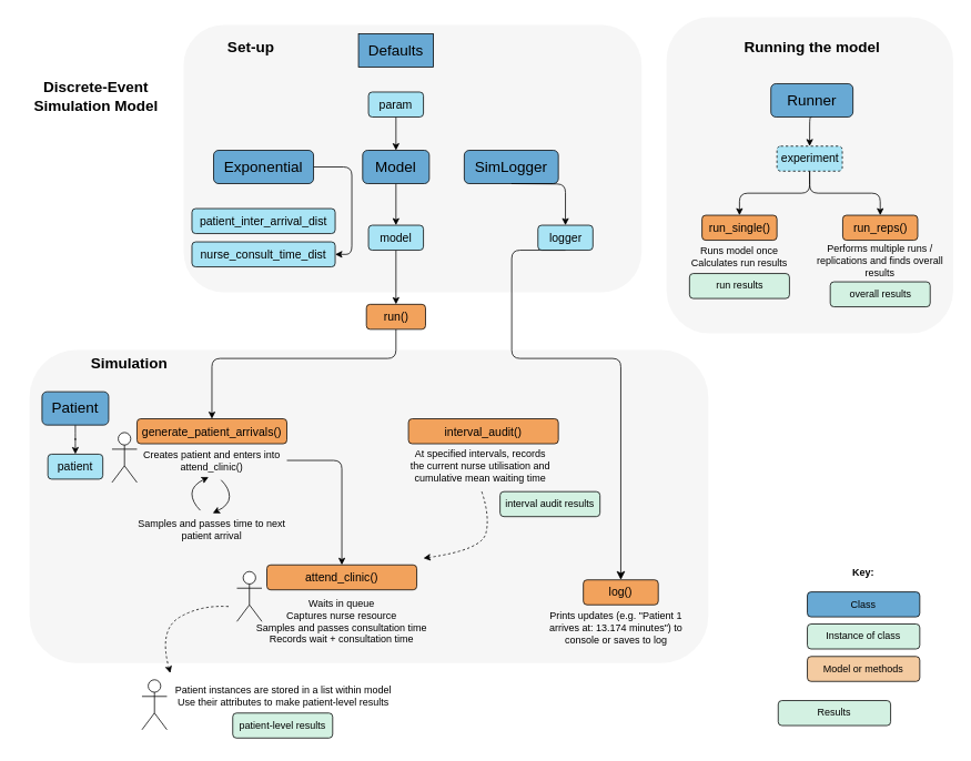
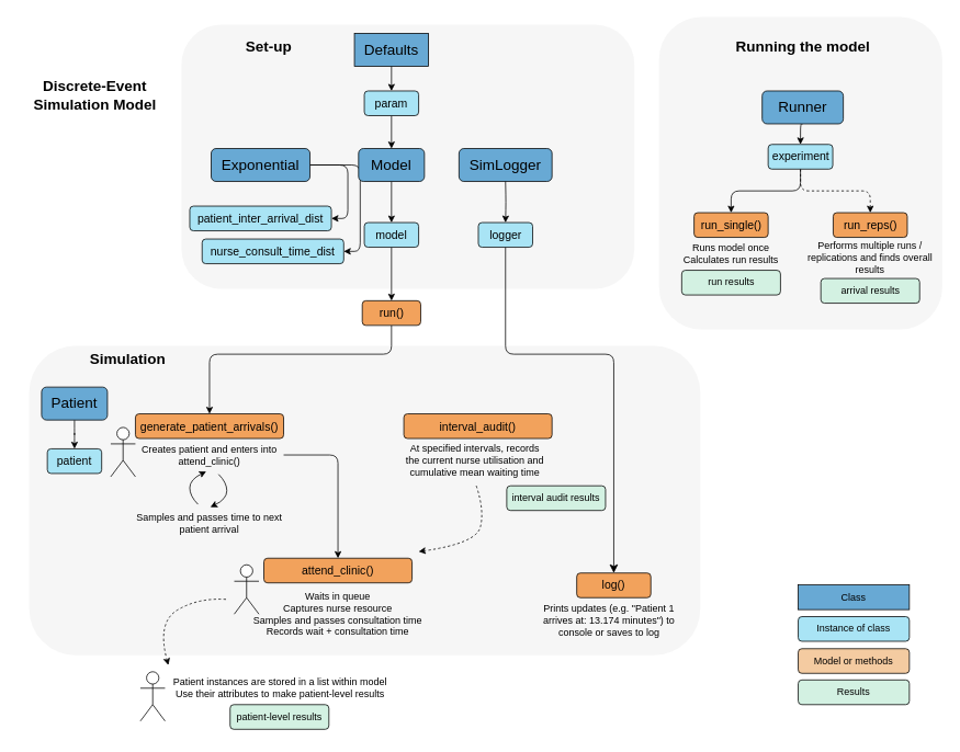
  <mxCell id="0" />
  <mxCell id="1" parent="0" />
  <mxCell id="2" value="" style="rounded=1;whiteSpace=wrap;html=1;fillColor=#EEEEEE;strokeColor=none;opacity=50;" parent="1" vertex="1"><mxGeometry x="800" width="344" height="380" as="geometry" y="20" /></mxCell>
  <mxCell id="3" value="" style="rounded=1;whiteSpace=wrap;html=1;strokeColor=none;fillColor=#EEEEEE;fontStyle=1;opacity=50;" parent="1" vertex="1"><mxGeometry x="35" y="420" width="815" height="376" as="geometry" /></mxCell>
  <mxCell id="4" value="" style="rounded=1;whiteSpace=wrap;html=1;strokeColor=none;fillColor=#EEEEEE;fontStyle=1;opacity=50;" parent="1" vertex="1"><mxGeometry x="220" y="29.5" width="550" height="321" as="geometry" /></mxCell>
+ <mxCell id="5" style="edgeStyle=orthogonalEdgeStyle;rounded=1;orthogonalLoop=1;jettySize=auto;html=1;exitX=1;exitY=0.5;exitDx=0;exitDy=0;entryX=1;entryY=0.5;entryDx=0;entryDy=0;" parent="1" source="7" target="38" edge="1"><mxGeometry relative="1" as="geometry" /></mxCell>
  <mxCell id="6" style="edgeStyle=orthogonalEdgeStyle;rounded=1;orthogonalLoop=1;jettySize=auto;html=1;exitX=1;exitY=0.5;exitDx=0;exitDy=0;entryX=1;entryY=0.5;entryDx=0;entryDy=0;" parent="1" source="7" target="39" edge="1"><mxGeometry relative="1" as="geometry" /></mxCell>
  <mxCell id="7" value="&lt;font style=&quot;font-size: 18px;&quot;&gt;Exponential&lt;/font&gt;" style="rounded=1;whiteSpace=wrap;html=1;fillColor=#68A9D4;" parent="1" vertex="1"><mxGeometry x="256" y="180" width="120" height="40" as="geometry" /></mxCell>
+ <mxCell id="8" style="edgeStyle=orthogonalEdgeStyle;rounded=1;orthogonalLoop=1;jettySize=auto;html=1;exitX=0.5;exitY=1;exitDx=0;exitDy=0;entryX=0.5;entryY=0;entryDx=0;entryDy=0;" parent="1" source="9" target="15" edge="1"><mxGeometry relative="1" as="geometry" /></mxCell>
  <mxCell id="9" value="&lt;font style=&quot;font-size: 18px;&quot;&gt;Defaults&lt;/font&gt;" style="whiteSpace=wrap;html=1;fillColor=#68A9D4;rounded=0;" parent="1" vertex="1"><mxGeometry x="430" y="40" width="90" height="40" as="geometry" /></mxCell>
  <mxCell id="10" style="edgeStyle=orthogonalEdgeStyle;rounded=1;orthogonalLoop=1;jettySize=auto;html=1;exitX=0.5;exitY=1;exitDx=0;exitDy=0;entryX=0.5;entryY=0;entryDx=0;entryDy=0;" parent="1" source="11" target="17" edge="1"><mxGeometry relative="1" as="geometry" /></mxCell>
  <mxCell id="11" value="&lt;font style=&quot;font-size: 18px;&quot;&gt;Model&lt;/font&gt;" style="rounded=1;whiteSpace=wrap;html=1;fillColor=#68A9D4;" parent="1" vertex="1"><mxGeometry x="435" y="180" width="80" height="40" as="geometry" /></mxCell>
  <mxCell id="12" style="edgeStyle=orthogonalEdgeStyle;rounded=1;orthogonalLoop=1;jettySize=auto;html=1;exitX=0.5;exitY=1;exitDx=0;exitDy=0;entryX=0.5;entryY=0;entryDx=0;entryDy=0;" parent="1" source="13" target="36" edge="1"><mxGeometry relative="1" as="geometry" /></mxCell>
- <mxCell id="13" value="&lt;font style=&quot;font-size: 18px;&quot;&gt;Runner&lt;/font&gt;" style="rounded=1;whiteSpace=wrap;html=1;fillColor=#68A9D4;" parent="1" vertex="1"><mxGeometry x="925.25" y="100" width="98.5" height="40" as="geometry" /></mxCell>
+ <mxCell id="13" value="&lt;font style=&quot;font-size: 18px;&quot;&gt;Runner&lt;/font&gt;" style="rounded=1;whiteSpace=wrap;html=1;fillColor=#68A9D4;" parent="1" vertex="1"><mxGeometry x="925.25" y="110" width="98.5" height="40" as="geometry" /></mxCell>
  <mxCell id="14" style="edgeStyle=orthogonalEdgeStyle;rounded=1;orthogonalLoop=1;jettySize=auto;html=1;exitX=0.5;exitY=1;exitDx=0;exitDy=0;entryX=0.5;entryY=0;entryDx=0;entryDy=0;" parent="1" source="15" target="11" edge="1"><mxGeometry relative="1" as="geometry" /></mxCell>
  <mxCell id="15" value="&lt;font style=&quot;font-size: 14px;&quot;&gt;param&lt;/font&gt;" style="rounded=1;whiteSpace=wrap;html=1;fillColor=#A9E4F5;" parent="1" vertex="1"><mxGeometry x="442" y="110" width="66" height="30" as="geometry" /></mxCell>
  <mxCell id="16" style="edgeStyle=orthogonalEdgeStyle;rounded=1;orthogonalLoop=1;jettySize=auto;html=1;exitX=0.5;exitY=1;exitDx=0;exitDy=0;entryX=0.5;entryY=0;entryDx=0;entryDy=0;" parent="1" source="17" target="19" edge="1"><mxGeometry relative="1" as="geometry" /></mxCell>
  <mxCell id="17" value="&lt;font style=&quot;font-size: 14px;&quot;&gt;model&lt;/font&gt;" style="rounded=1;whiteSpace=wrap;html=1;fillColor=#A9E4F5;" parent="1" vertex="1"><mxGeometry x="442" y="270" width="66" height="30" as="geometry" /></mxCell>
  <mxCell id="18" style="edgeStyle=orthogonalEdgeStyle;rounded=1;orthogonalLoop=1;jettySize=auto;html=1;exitX=0.5;exitY=1;exitDx=0;exitDy=0;entryX=0.5;entryY=0;entryDx=0;entryDy=0;" parent="1" source="19" target="20" edge="1"><mxGeometry relative="1" as="geometry"><Array as="points"><mxPoint x="475" y="430" /><mxPoint x="254" y="430" /></Array></mxGeometry></mxCell>
  <mxCell id="19" value="&lt;span style=&quot;font-size: 14px;&quot;&gt;run()&lt;/span&gt;" style="rounded=1;whiteSpace=wrap;html=1;fillColor=#F2A25C;" parent="1" vertex="1"><mxGeometry x="439.5" y="365" width="71" height="30" as="geometry" /></mxCell>
  <mxCell id="20" value="&lt;span style=&quot;font-size: 14px;&quot;&gt;generate_patient_arrivals()&lt;/span&gt;" style="rounded=1;whiteSpace=wrap;html=1;fillColor=#F2A25C;" parent="1" vertex="1"><mxGeometry x="164" y="502.5" width="180" height="30" as="geometry" /></mxCell>
  <mxCell id="21" value="&lt;span style=&quot;font-size: 14px;&quot;&gt;interval_audit()&lt;/span&gt;" style="rounded=1;whiteSpace=wrap;html=1;fillColor=#F2A25C;" parent="1" vertex="1"><mxGeometry x="490" y="502.5" width="180" height="30" as="geometry" /></mxCell>
  <mxCell id="22" style="edgeStyle=orthogonalEdgeStyle;rounded=1;orthogonalLoop=1;jettySize=auto;html=1;exitX=1;exitY=0.5;exitDx=0;exitDy=0;entryX=0.5;entryY=0;entryDx=0;entryDy=0;" parent="1" source="23" target="24" edge="1"><mxGeometry relative="1" as="geometry" /></mxCell>
  <mxCell id="23" value="Creates patient and enters into attend_clinic()" style="text;html=1;align=center;verticalAlign=middle;whiteSpace=wrap;rounded=1;" parent="1" vertex="1"><mxGeometry x="164" y="532.5" width="180" height="40" as="geometry" /></mxCell>
  <mxCell id="24" value="&lt;span style=&quot;font-size: 14px;&quot;&gt;attend_clinic()&lt;/span&gt;" style="rounded=1;whiteSpace=wrap;html=1;fillColor=#F2A25C;" parent="1" vertex="1"><mxGeometry x="320" y="678" width="180" height="30" as="geometry" /></mxCell>
  <mxCell id="25" value="Samples and passes time to next patient arrival" style="text;html=1;align=center;verticalAlign=middle;whiteSpace=wrap;rounded=1;" parent="1" vertex="1"><mxGeometry x="164" y="616" width="180" height="40" as="geometry" /></mxCell>
  <mxCell id="26" value="" style="curved=1;endArrow=classic;html=1;rounded=1;" parent="1" edge="1"><mxGeometry width="50" height="50" relative="1" as="geometry"><mxPoint x="240" y="612.5" as="sourcePoint" /><mxPoint y="572.5" as="targetPoint" x="250" /><Array as="points"><mxPoint x="230" y="602.5" /><mxPoint x="230" y="582.5" /></Array></mxGeometry></mxCell>
  <mxCell id="27" value="&lt;div&gt;&lt;br&gt;&lt;/div&gt;&lt;div&gt;&lt;br&gt;&lt;/div&gt;" style="shape=umlActor;verticalLabelPosition=bottom;verticalAlign=top;html=1;outlineConnect=0;rounded=1;" parent="1" vertex="1"><mxGeometry x="134" y="519" width="30" height="60" as="geometry" /></mxCell>
  <mxCell id="28" value="&lt;div&gt;&lt;br&gt;&lt;/div&gt;&lt;div&gt;&lt;br&gt;&lt;/div&gt;" style="shape=umlActor;verticalLabelPosition=bottom;verticalAlign=top;html=1;outlineConnect=0;rounded=1;" parent="1" vertex="1"><mxGeometry x="284" y="686" width="30" height="60" as="geometry" /></mxCell>
  <mxCell id="29" value="Waits in queue&lt;div&gt;Captures nurse resource&lt;/div&gt;&lt;div&gt;Samples and passes consultation time&lt;/div&gt;&lt;div&gt;Records wait + consultation time&lt;/div&gt;" style="text;html=1;align=center;verticalAlign=middle;whiteSpace=wrap;rounded=1;" parent="1" vertex="1"><mxGeometry x="295" y="726" width="230" height="40" as="geometry" /></mxCell>
  <mxCell id="30" value="&lt;div&gt;&lt;br&gt;&lt;/div&gt;&lt;div&gt;&lt;br&gt;&lt;/div&gt;" style="shape=umlActor;verticalLabelPosition=bottom;verticalAlign=top;html=1;outlineConnect=0;rounded=1;" parent="1" vertex="1"><mxGeometry x="170" y="816" width="30" height="60" as="geometry" /></mxCell>
  <mxCell id="31" value="Patient instances are stored in a list within model&lt;div&gt;Use their attributes to make patient-level results&lt;/div&gt;" style="text;html=1;align=center;verticalAlign=middle;whiteSpace=wrap;rounded=1;" parent="1" vertex="1"><mxGeometry x="200" y="816" width="280" height="40" as="geometry" /></mxCell>
  <mxCell id="32" style="edgeStyle=orthogonalEdgeStyle;rounded=1;orthogonalLoop=1;jettySize=auto;html=1;exitX=0.5;exitY=1;exitDx=0;exitDy=0;" parent="1" source="33" target="37" edge="1"><mxGeometry relative="1" as="geometry" /></mxCell>
  <mxCell id="33" value="&lt;font style=&quot;font-size: 18px;&quot;&gt;Patient&lt;/font&gt;" style="rounded=1;whiteSpace=wrap;html=1;fillColor=#68A9D4;" parent="1" vertex="1"><mxGeometry x="50" y="470" width="80" height="40" as="geometry" /></mxCell>
  <mxCell id="34" style="edgeStyle=orthogonalEdgeStyle;rounded=1;orthogonalLoop=1;jettySize=auto;html=1;exitX=0.5;exitY=1;exitDx=0;exitDy=0;entryX=0.5;entryY=0;entryDx=0;entryDy=0;" parent="1" source="36" target="40" edge="1"><mxGeometry relative="1" as="geometry" /></mxCell>
- <mxCell id="35" style="edgeStyle=orthogonalEdgeStyle;rounded=1;orthogonalLoop=1;jettySize=auto;html=1;exitX=0.5;exitY=1;exitDx=0;exitDy=0;" parent="1" source="36" target="41" edge="1"><mxGeometry relative="1" as="geometry" /></mxCell>
- <mxCell id="36" value="&lt;font style=&quot;font-size: 14px;&quot;&gt;experiment&lt;/font&gt;" style="rounded=1;whiteSpace=wrap;html=1;fillColor=#A9E4F5;dashed=1;" parent="1" vertex="1"><mxGeometry x="932.5" y="175" width="78.5" height="30" as="geometry" /></mxCell>
+ <mxCell id="35" style="edgeStyle=orthogonalEdgeStyle;rounded=1;orthogonalLoop=1;jettySize=auto;html=1;exitX=0.5;exitY=1;exitDx=0;exitDy=0;dashed=1;" parent="1" source="36" target="41" edge="1"><mxGeometry relative="1" as="geometry" /></mxCell>
+ <mxCell id="36" value="&lt;font style=&quot;font-size: 14px;&quot;&gt;experiment&lt;/font&gt;" style="rounded=1;whiteSpace=wrap;html=1;fillColor=#A9E4F5;" parent="1" vertex="1"><mxGeometry x="932.5" y="175" width="78.5" height="30" as="geometry" /></mxCell>
  <mxCell id="37" value="&lt;font style=&quot;font-size: 14px;&quot;&gt;patient&lt;/font&gt;" style="rounded=1;whiteSpace=wrap;html=1;fillColor=#A9E4F5;" parent="1" vertex="1"><mxGeometry x="57" y="545" width="66" height="30" as="geometry" /></mxCell>
  <mxCell id="38" value="&lt;font style=&quot;font-size: 14px;&quot;&gt;patient_inter_arrival_dist&lt;/font&gt;" style="rounded=1;whiteSpace=wrap;html=1;fillColor=#A9E4F5;" parent="1" vertex="1"><mxGeometry x="230" y="250" width="172" height="30" as="geometry" /></mxCell>
- <mxCell id="39" value="&lt;font style=&quot;font-size: 14px;&quot;&gt;nurse_consult_time_dist&lt;/font&gt;" style="rounded=1;whiteSpace=wrap;html=1;fillColor=#A9E4F5;" parent="1" vertex="1"><mxGeometry x="230" y="290" width="172" height="30" as="geometry" /></mxCell>
+ <mxCell id="39" value="&lt;font style=&quot;font-size: 14px;&quot;&gt;nurse_consult_time_dist&lt;/font&gt;" style="rounded=1;whiteSpace=wrap;html=1;fillColor=#A9E4F5;" parent="1" vertex="1"><mxGeometry x="245" y="290" width="172" height="30" as="geometry" /></mxCell>
  <mxCell id="40" value="&lt;font style=&quot;font-size: 14px;&quot;&gt;run_single()&lt;/font&gt;" style="rounded=1;whiteSpace=wrap;html=1;fillColor=#F2A25C;" parent="1" vertex="1"><mxGeometry x="842.5" y="258" width="90" height="30" as="geometry" /></mxCell>
  <mxCell id="41" value="&lt;font style=&quot;font-size: 14px;&quot;&gt;run_reps()&lt;/font&gt;" style="rounded=1;whiteSpace=wrap;html=1;fillColor=#F2A25C;" parent="1" vertex="1"><mxGeometry x="1011.5" y="258" width="90" height="30" as="geometry" /></mxCell>
  <mxCell id="42" value="Runs model once&lt;div&gt;Calculates run results&lt;/div&gt;" style="text;html=1;align=center;verticalAlign=middle;whiteSpace=wrap;rounded=1;" parent="1" vertex="1"><mxGeometry x="800" y="288" width="175" height="40" as="geometry" /></mxCell>
  <mxCell id="43" value="patient-level results" style="rounded=1;whiteSpace=wrap;html=1;fillColor=#D3F1E2;" parent="1" vertex="1"><mxGeometry x="279" y="856" width="120" height="30" as="geometry" /></mxCell>
- <mxCell id="44" value="interval audit results" style="rounded=1;whiteSpace=wrap;html=1;fillColor=#D3F1E2;" parent="1" vertex="1"><mxGeometry x="600" y="590" width="120" height="30" as="geometry" /></mxCell>
+ <mxCell id="44" value="interval audit results" style="rounded=1;whiteSpace=wrap;html=1;fillColor=#D3F1E2;" parent="1" vertex="1"><mxGeometry x="615" y="590" width="120" height="30" as="geometry" /></mxCell>
  <mxCell id="45" value="run results" style="rounded=1;whiteSpace=wrap;html=1;fillColor=#D3F1E2;" parent="1" vertex="1"><mxGeometry x="827.5" y="328" width="120" height="30" as="geometry" /></mxCell>
- <mxCell id="46" value="overall results" style="rounded=1;whiteSpace=wrap;html=1;fillColor=#D3F1E2;" parent="1" vertex="1"><mxGeometry x="996.5" y="338" width="120" height="30" as="geometry" /></mxCell>
+ <mxCell id="46" value="arrival results" style="rounded=1;whiteSpace=wrap;html=1;fillColor=#D3F1E2;" parent="1" vertex="1"><mxGeometry x="996.5" y="338" width="120" height="30" as="geometry" /></mxCell>
  <mxCell id="47" value="Performs multiple runs / replications and finds overall results" style="text;html=1;align=center;verticalAlign=middle;whiteSpace=wrap;rounded=1;" parent="1" vertex="1"><mxGeometry x="969" y="293" width="175" height="40" as="geometry" /></mxCell>
  <mxCell id="48" value="At specified intervals, records the current nurse utilisation and cumulative mean waiting time" style="text;html=1;align=center;verticalAlign=middle;whiteSpace=wrap;rounded=1;" parent="1" vertex="1"><mxGeometry x="489" y="539" width="175" height="40" as="geometry" /></mxCell>
- <mxCell id="49" value="Key:" style="text;html=1;align=center;verticalAlign=middle;whiteSpace=wrap;rounded=1;fontStyle=1;" parent="1" vertex="1"><mxGeometry x="1014" y="675" width="45" height="25" as="geometry" /></mxCell>
- <mxCell id="50" value="Results" style="rounded=1;whiteSpace=wrap;html=1;fillColor=#D3F1E2;" parent="1" vertex="1"><mxGeometry x="934" y="841" width="135" height="30" as="geometry" /></mxCell>
+ <mxCell id="50" value="Results" style="rounded=1;whiteSpace=wrap;html=1;fillColor=#D3F1E2;" parent="1" vertex="1"><mxGeometry x="969" y="826" width="135" height="30" as="geometry" /></mxCell>
  <mxCell id="51" value="Model or methods" style="rounded=1;whiteSpace=wrap;html=1;fillColor=#F4CBA1;" parent="1" vertex="1"><mxGeometry x="969" y="788" width="135" height="30" as="geometry" /></mxCell>
- <mxCell id="52" value="Instance of class" style="rounded=1;whiteSpace=wrap;html=1;fillColor=#d3f1e2;" parent="1" vertex="1"><mxGeometry x="969" y="749" width="135" height="30" as="geometry" /></mxCell>
- <mxCell id="53" value="Class" style="rounded=1;whiteSpace=wrap;html=1;fillColor=#68A9D4;" parent="1" vertex="1"><mxGeometry x="969" y="710.5" width="135" height="30" as="geometry" /></mxCell>
+ <mxCell id="52" value="Instance of class" style="rounded=1;whiteSpace=wrap;html=1;fillColor=#A9E4F5;" parent="1" vertex="1"><mxGeometry x="969" y="749" width="135" height="30" as="geometry" /></mxCell>
+ <mxCell id="53" value="Class" style="whiteSpace=wrap;html=1;fillColor=#68A9D4;rounded=0;" parent="1" vertex="1"><mxGeometry x="969" y="710.5" width="135" height="30" as="geometry" /></mxCell>
  <mxCell id="54" value="" style="curved=1;endArrow=classic;html=1;rounded=1;" parent="1" edge="1"><mxGeometry width="50" height="50" relative="1" as="geometry"><mxPoint x="265" y="576" as="sourcePoint" /><mxPoint x="255" y="616" as="targetPoint" /><Array as="points"><mxPoint x="275" y="586" /><mxPoint x="275" y="606" /></Array></mxGeometry></mxCell>
  <mxCell id="55" style="edgeStyle=orthogonalEdgeStyle;rounded=1;orthogonalLoop=1;jettySize=auto;html=1;exitX=0.5;exitY=1;exitDx=0;exitDy=0;" parent="1" source="29" target="29" edge="1"><mxGeometry relative="1" as="geometry" /></mxCell>
  <mxCell id="56" value="" style="curved=1;endArrow=classic;html=1;rounded=1;dashed=1;" parent="1" edge="1"><mxGeometry width="50" height="50" relative="1" as="geometry"><mxPoint x="578" y="590" as="sourcePoint" /><mxPoint x="508" y="670" as="targetPoint" /><Array as="points"><mxPoint x="588" y="620" /><mxPoint x="578" y="660" /></Array></mxGeometry></mxCell>
  <mxCell id="57" value="" style="curved=1;endArrow=classic;html=1;rounded=1;dashed=1;" parent="1" edge="1"><mxGeometry width="50" height="50" relative="1" as="geometry"><mxPoint x="274" y="728" as="sourcePoint" /><mxPoint x="204" y="808" as="targetPoint" /><Array as="points"><mxPoint x="240" y="726" /><mxPoint x="190" y="756" /></Array></mxGeometry></mxCell>
  <mxCell id="58" value="&lt;font style=&quot;font-size: 18px;&quot;&gt;Discrete-Event Simulation Model&lt;/font&gt;" style="text;html=1;align=center;verticalAlign=middle;whiteSpace=wrap;rounded=1;fontStyle=1;" parent="1" vertex="1"><mxGeometry x="20" y="80" width="190" height="71" as="geometry" /></mxCell>
  <mxCell id="59" value="&lt;font style=&quot;font-size: 18px;&quot;&gt;Running the model&lt;/font&gt;" style="text;html=1;align=center;verticalAlign=middle;whiteSpace=wrap;rounded=1;fontStyle=1;" parent="1" vertex="1"><mxGeometry x="879.5" y="40" width="190" height="31" as="geometry" /></mxCell>
  <mxCell id="60" value="&lt;font style=&quot;font-size: 18px;&quot;&gt;SimLogger&lt;/font&gt;" style="rounded=1;whiteSpace=wrap;html=1;fillColor=#68A9D4;" parent="1" vertex="1"><mxGeometry x="557" y="180" width="113" height="40" as="geometry" /></mxCell>
  <mxCell id="61" style="edgeStyle=orthogonalEdgeStyle;rounded=1;orthogonalLoop=1;jettySize=auto;html=1;exitX=0.5;exitY=1;exitDx=0;exitDy=0;entryX=0.5;entryY=0;entryDx=0;entryDy=0;" parent="1" target="63" edge="1"><mxGeometry relative="1" as="geometry"><mxPoint x="613.5" y="220" as="sourcePoint" /></mxGeometry></mxCell>
  <mxCell id="62" style="edgeStyle=orthogonalEdgeStyle;rounded=1;orthogonalLoop=1;jettySize=auto;html=1;exitX=0.5;exitY=1;exitDx=0;exitDy=0;entryX=0.5;entryY=0;entryDx=0;entryDy=0;fontSize=12;startSize=8;endSize=8;" parent="1" source="63" target="64" edge="1"><mxGeometry relative="1" as="geometry"><Array as="points"><mxPoint x="614" y="430" /><mxPoint x="745" y="430" /></Array></mxGeometry></mxCell>
- <mxCell id="63" value="&lt;font style=&quot;font-size: 14px;&quot;&gt;logger&lt;/font&gt;" style="rounded=1;whiteSpace=wrap;html=1;fillColor=#A9E4F5;" parent="1" vertex="1"><mxGeometry x="645.5" y="270" width="66" height="30" as="geometry" /></mxCell>
+ <mxCell id="63" value="&lt;font style=&quot;font-size: 14px;&quot;&gt;logger&lt;/font&gt;" style="rounded=1;whiteSpace=wrap;html=1;fillColor=#A9E4F5;" parent="1" vertex="1"><mxGeometry x="580.5" y="270" width="66" height="30" as="geometry" /></mxCell>
  <mxCell id="64" value="&lt;font style=&quot;font-size: 14px;&quot;&gt;log()&lt;/font&gt;" style="rounded=1;whiteSpace=wrap;html=1;fillColor=#F2A25C;" parent="1" vertex="1"><mxGeometry x="700" y="696" width="90" height="30" as="geometry" /></mxCell>
  <mxCell id="65" value="Prints updates&amp;nbsp;&lt;span style=&quot;background-color: transparent; color: light-dark(rgb(0, 0, 0), rgb(255, 255, 255));&quot;&gt;(e.g. &quot;Patient 1 arrives at: 13.174 minutes&quot;) to console or saves to log&lt;/span&gt;" style="text;html=1;align=center;verticalAlign=middle;whiteSpace=wrap;rounded=1;" parent="1" vertex="1"><mxGeometry x="646.5" y="733.5" width="185" height="40" as="geometry" /></mxCell>
- <mxCell id="66" value="&lt;font style=&quot;font-size: 18px;&quot;&gt;Set-up&lt;/font&gt;" style="text;html=1;align=center;verticalAlign=middle;whiteSpace=wrap;rounded=1;fontStyle=1;" parent="1" vertex="1"><mxGeometry x="256" y="40" width="90" height="31" as="geometry" /></mxCell>
+ <mxCell id="66" value="&lt;font style=&quot;font-size: 18px;&quot;&gt;Set-up&lt;/font&gt;" style="text;html=1;align=center;verticalAlign=middle;whiteSpace=wrap;rounded=1;fontStyle=1;" parent="1" vertex="1"><mxGeometry x="281" y="40" width="90" height="31" as="geometry" /></mxCell>
  <mxCell id="67" value="&lt;font style=&quot;font-size: 18px;&quot;&gt;Simulation&lt;/font&gt;" style="text;html=1;align=center;verticalAlign=middle;whiteSpace=wrap;rounded=1;fontStyle=1;" parent="1" vertex="1"><mxGeometry x="100" y="420" width="110" height="31" as="geometry" /></mxCell>
